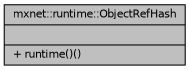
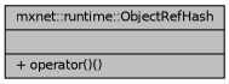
  digraph {
-   n1 [color=black fillcolor=grey75 fontcolor=black fontname=Helvetica fontsize=10 height=0.2 label="{mxnet::runtime::ObjectRefHash\n||+ runtime()()\l}" shape=record style=filled width=0.4]
+   n1 [color=black fillcolor=grey75 fontcolor=black fontname=Helvetica fontsize=10 height=0.2 label="{mxnet::runtime::ObjectRefHash\n||+ operator()()\l}" shape=record style=filled width=0.4]
  }
